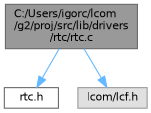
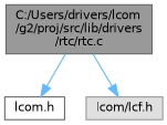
  digraph {
    node [fontname=Helvetica fontsize=10 shape=box style=filled]
    edge [color=steelblue1 fontname=Helvetica fontsize=10 labelfontname=Helvetica labelfontsize=10 style=solid]
-   n1 [color=gray40 fillcolor=grey60 fontcolor=black height=0.2 label="C:/Users/igorc/lcom\l/g2/proj/src/lib/drivers\l/rtc/rtc.c" width=0.4]
-   n2 [color=grey40 fillcolor=white height=0.2 label="rtc.h" width=0.4]
+   n1 [color=gray40 fillcolor=grey60 fontcolor=black height=0.2 label="C:/Users/drivers/lcom\l/g2/proj/src/lib/drivers\l/rtc/rtc.c" width=0.4]
+   n2 [color=grey40 fillcolor=white height=0.2 label="lcom.h" width=0.4]
    n3 [color=grey60 fillcolor="#E0E0E0" height=0.2 label="lcom/lcf.h" width=0.4]
    n1 -> n2
    n1 -> n3
  }
